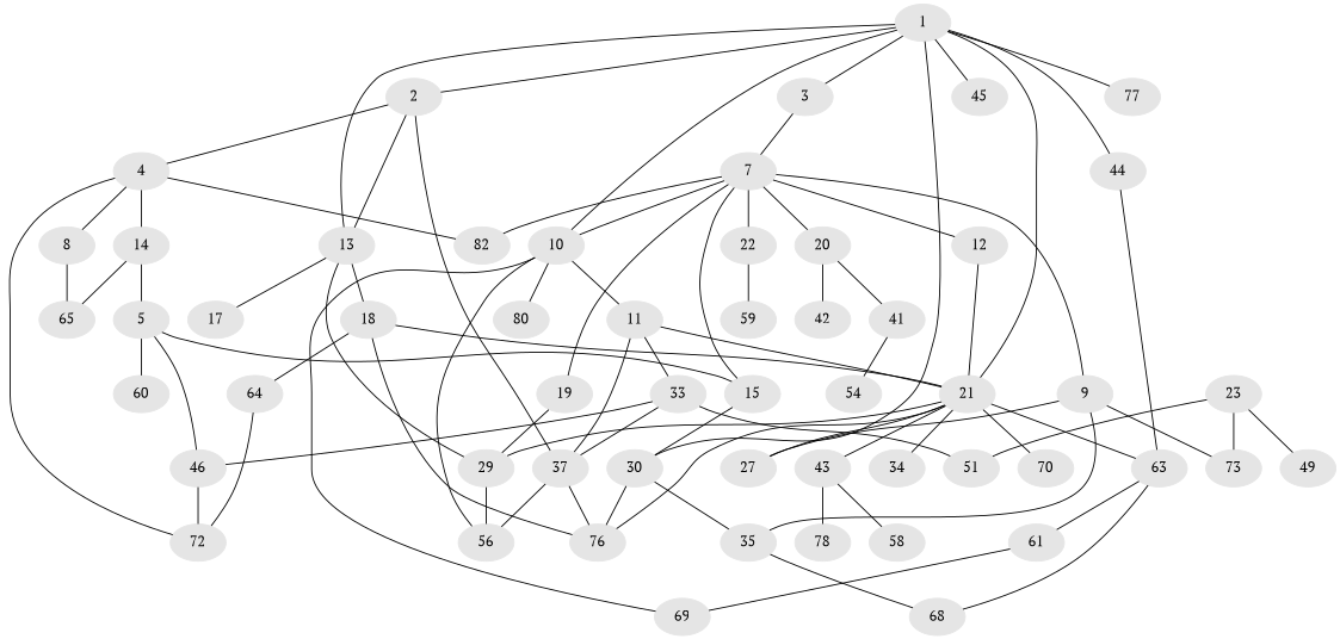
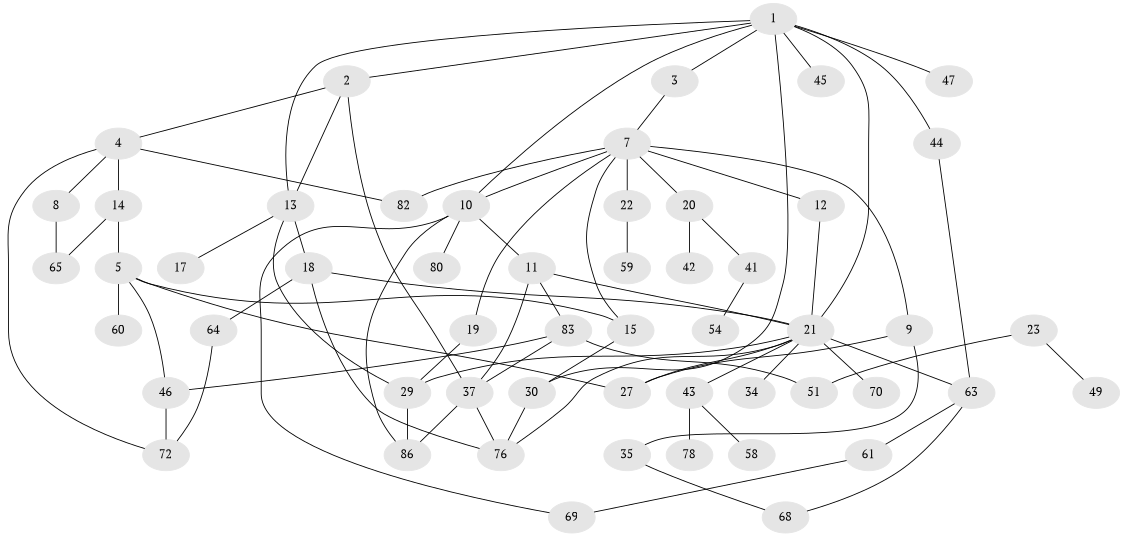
  graph {
    fontname="PT Serif"
    node [color=gray90 fontname="PT Serif" style=filled]
    edge [fontname="PT Serif"]
    1
    2
    3
    10
    13
    21 [super="+36+24"]
    n7 [label=45]
    30 [super="+34+31"]
    44
-   47 [label=77]
+   47
    4
    37 [super="+38"]
    7
    11
-   56
+   56 [label=86]
    69
    80
    17
    18 [super="+28"]
    29 [super="+52+40"]
    27 [super="+53"]
    63
    76 [super="+79"]
    n24 [label=34]
    43
    70
    35
    8
    14
    72
    82
    15 [super="+32"]
    9 [super="+75"]
    12
    19 [super="+81"]
    20
    22
    5
    46
    60
    65
-   73 [super="+77"]
    41
    42
    59 [super="+64"]
    68
-   33
+   33 [label=83]
    n48 [label=61]
    51 [super="+61"]
    n50 [label=64]
    23
    49
    54
    58
    78 [super="+84"]
    1 -- 2
    1 -- 3
    1 -- 10
    1 -- 13
    1 -- 21
    1 -- n7
    1 -- 30
    1 -- 44
    1 -- 47
    2 -- 13
    2 -- 4
    2 -- 37
    3 -- 7
    10 -- 11
    10 -- 56
    10 -- 69
    10 -- 80
    13 -- 17
    13 -- 18
    13 -- 29
    21 -- 29
    21 -- 27
    21 -- 63
    21 -- 76
    21 -- n24
    21 -- 43
    21 -- 70
    30 -- 76
-   30 -- 35
    44 -- 63
    4 -- 8
    4 -- 14
    4 -- 72
    4 -- 82
    37 -- 56
    37 -- 76
    7 -- 10
    7 -- 82
    7 -- 15
    7 -- 9
    7 -- 12
    7 -- 19
    7 -- 20
    7 -- 22
    11 -- 21 [weight=2]
    11 -- 37
    11 -- 33
    18 -- 21
    18 -- 76
    18 -- n50
    29 -- 56
    63 -- 68
    63 -- n48
    43 -- 58
    43 -- 78
    35 -- 68
    8 -- 65
    14 -- 5
    14 -- 65
    15 -- 30
    9 -- 27
    9 -- 35
-   9 -- 73
    12 -- 21
    19 -- 29
    20 -- 41
    20 -- 42
    22 -- 59
+   5 -- 27
    5 -- 15
    5 -- 46
    5 -- 60
    46 -- 72
    41 -- 54
    33 -- 37
    33 -- 46
    33 -- 51
    n48 -- 69
    n50 -- 72
-   23 -- 73
    23 -- 51
    23 -- 49
  }
